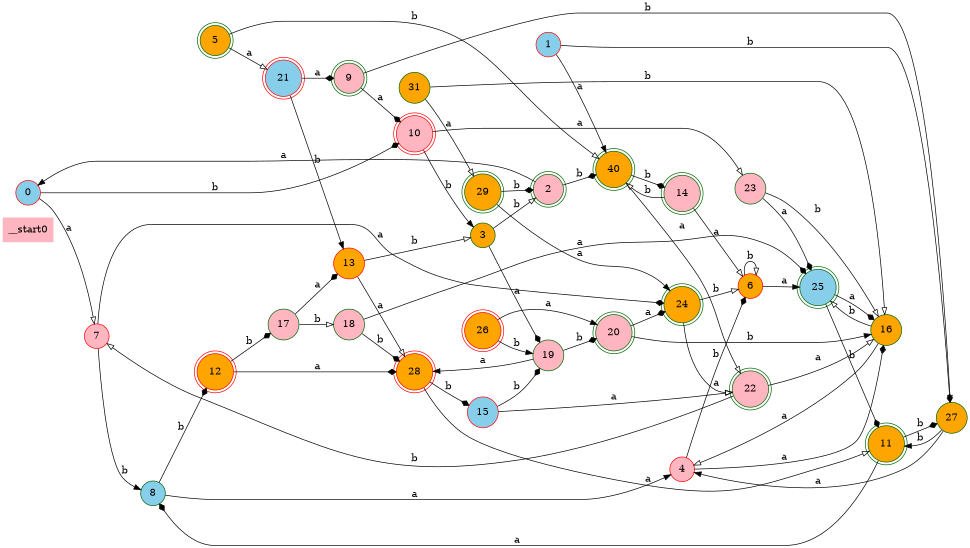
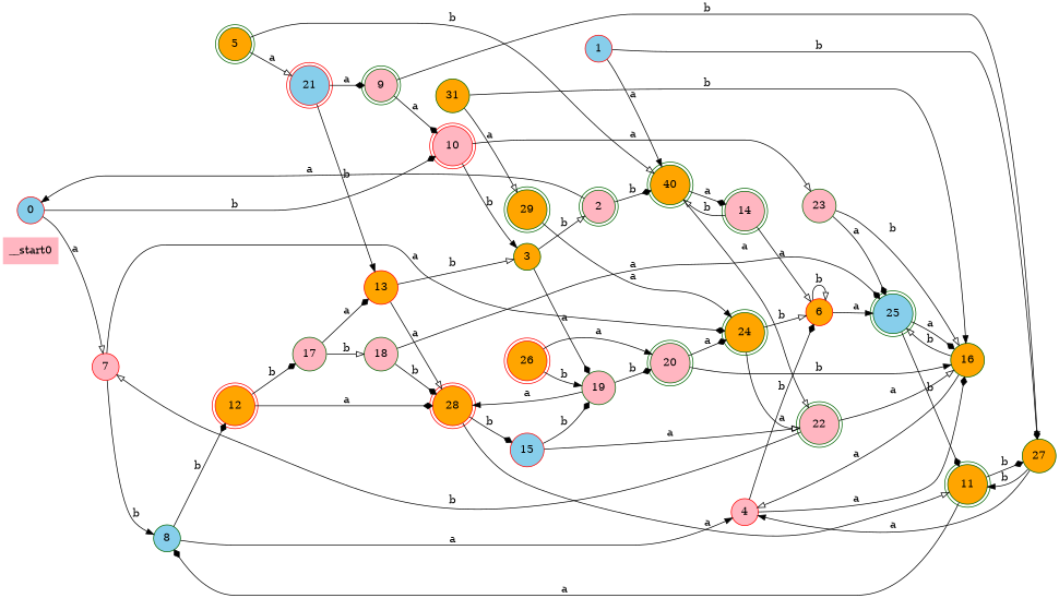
  digraph {
    rankdir=LR
    node [color=darkgreen fillcolor=orange shape=circle style=filled]
    edge [arrowhead=diamond]
    __start0 [fillcolor=lightpink shape=none]
    n2 [color=red fillcolor=skyblue label=0]
    n3 [color=red fillcolor=lightpink label=7]
    n4 [color=red fillcolor=lightpink label=10 shape=doublecircle style="rounded,filled"]
    n5 [fillcolor=skyblue label=8]
    n6 [label=24 shape=doublecircle style="rounded,filled"]
    n7 [label=3]
    n8 [fillcolor=lightpink label=23]
    n9 [color=red fillcolor=skyblue label=1]
    n10 [label=27]
    n11 [label=40 shape=doublecircle style="rounded,filled"]
    n12 [color=red fillcolor=lightpink label=4]
    n13 [label=11 shape=doublecircle style="rounded,filled"]
    n14 [fillcolor=lightpink label=14 shape=doublecircle style="rounded,filled"]
    n15 [fillcolor=lightpink label=22 shape=doublecircle style="rounded,filled"]
    n16 [fillcolor=lightpink label=2 shape=doublecircle style="rounded,filled"]
    n17 [fillcolor=lightpink label=19]
    n18 [color=red label=28 shape=doublecircle style="rounded,filled"]
    n19 [fillcolor=lightpink label=20 shape=doublecircle style="rounded,filled"]
    n20 [color=red label=6]
    n21 [label=16]
    n22 [fillcolor=skyblue label=25 shape=doublecircle style="rounded,filled"]
    n23 [label=5 shape=doublecircle style="rounded,filled"]
    n24 [color=red fillcolor=skyblue label=21 shape=doublecircle style="rounded,filled"]
    n25 [fillcolor=lightpink label=9 shape=doublecircle style="rounded,filled"]
    n26 [color=red label=13]
    n27 [color=red label=12 shape=doublecircle style="rounded,filled"]
    n28 [fillcolor=lightpink label=17]
    n29 [fillcolor=lightpink label=18]
    n30 [color=red fillcolor=skyblue label=15]
    n31 [color=red label=26 shape=doublecircle style="rounded,filled"]
    n32 [label=29 shape=doublecircle style="rounded,filled"]
    n33 [label=31]
    n2 -> n3 [arrowhead=onormal label=a]
    n2 -> n4 [label=b]
    n3 -> n5 [arrowhead=normal label=b]
    n3 -> n6 [label=a]
    n4 -> n7 [arrowhead=normal label=b]
    n4 -> n8 [arrowhead=onormal label=a]
    n5 -> n12 [arrowhead=normal label=a]
    n5 -> n27 [label=b]
    n6 -> n15 [arrowhead=onormal label=a]
    n6 -> n20 [arrowhead=onormal label=b]
    n7 -> n16 [arrowhead=onormal label=b]
    n7 -> n17 [label=a]
    n8 -> n21 [arrowhead=onormal label=b]
    n8 -> n22 [label=a]
    n9 -> n10 [label=b]
    n9 -> n11 [arrowhead=normal label=a]
    n10 -> n12 [arrowhead=normal label=a]
    n10 -> n13 [arrowhead=normal label=b]
-   n11 -> n14 [label=b]
+   n11 -> n14 [label=a]
    n11 -> n15 [arrowhead=onormal label=a]
    n12 -> n20 [label=b]
    n12 -> n21 [label=a]
    n13 -> n5 [label=a]
    n13 -> n10 [label=b]
    n14 -> n11 [arrowhead=onormal label=b]
    n14 -> n20 [arrowhead=onormal label=a]
    n15 -> n3 [arrowhead=onormal label=b]
    n15 -> n21 [arrowhead=onormal label=a]
    n16 -> n2 [arrowhead=normal label=a]
    n16 -> n11 [label=b]
    n17 -> n18 [arrowhead=normal label=a]
    n17 -> n19 [label=b]
    n18 -> n13 [arrowhead=onormal label=a]
    n18 -> n30 [label=b]
    n19 -> n6 [label=a]
    n19 -> n21 [arrowhead=normal label=b]
    n20 -> n20 [arrowhead=onormal label=b]
    n20 -> n22 [arrowhead=normal label=a]
    n21 -> n12 [arrowhead=onormal label=a]
    n21 -> n22 [arrowhead=onormal label=b]
    n22 -> n13 [label=b]
    n22 -> n21 [label=a]
    n23 -> n11 [arrowhead=onormal label=b]
    n23 -> n24 [arrowhead=onormal label=a]
    n24 -> n25 [label=a]
    n24 -> n26 [arrowhead=normal label=b]
    n25 -> n4 [label=a]
    n25 -> n10 [arrowhead=onormal label=b]
    n26 -> n7 [arrowhead=onormal label=b]
    n26 -> n18 [arrowhead=onormal label=a]
    n27 -> n18 [label=a]
    n27 -> n28 [label=b]
    n28 -> n26 [label=a]
    n28 -> n29 [arrowhead=onormal label=b]
    n29 -> n18 [label=b]
    n29 -> n22 [label=a]
    n30 -> n15 [arrowhead=onormal label=a]
    n30 -> n17 [label=b]
    n31 -> n17 [arrowhead=normal label=b]
    n31 -> n19 [arrowhead=normal label=a]
    n32 -> n6 [arrowhead=normal label=a]
-   n32 -> n16 [label=b]
-   n33 -> n21 [arrowhead=onormal label=b]
+   n33 -> n21 [arrowhead=normal label=b]
    n33 -> n32 [arrowhead=onormal label=a]
  }
